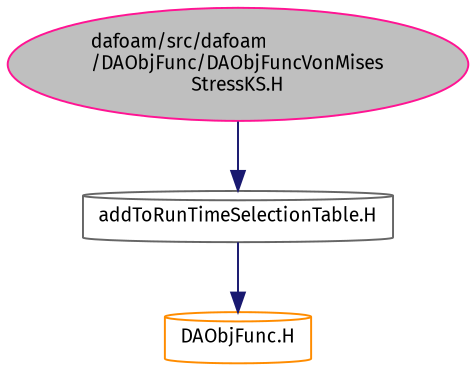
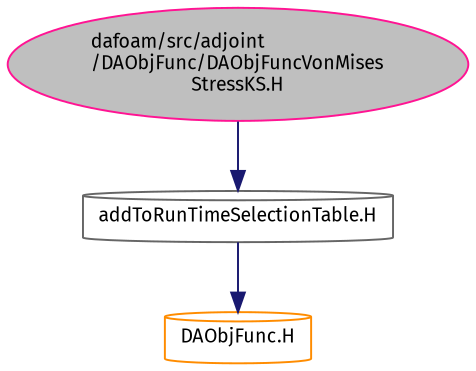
  digraph {
    fontname="Fira Sans"
    node [fontname="Fira Sans" fontsize=10 shape=cylinder]
    edge [color=midnightblue fontname="Fira Sans" fontsize=10 labelfontname=Helvetica labelfontsize=10 style=solid]
-   n1 [color=deeppink fillcolor=grey75 fontcolor=black height=0.2 label="dafoam/src/dafoam\l/DAObjFunc/DAObjFuncVonMises\lStressKS.H" shape=ellipse style=filled width=0.4]
+   n1 [color=deeppink fillcolor=grey75 fontcolor=black height=0.2 label="dafoam/src/adjoint\l/DAObjFunc/DAObjFuncVonMises\lStressKS.H" shape=ellipse style=filled width=0.4]
    n2 [color=gray40 height=0.2 label="addToRunTimeSelectionTable.H" width=0.4]
    n3 [color=darkorange height=0.2 label="DAObjFunc.H" width=0.4]
    n1 -> n2
    n2 -> n3
  }
